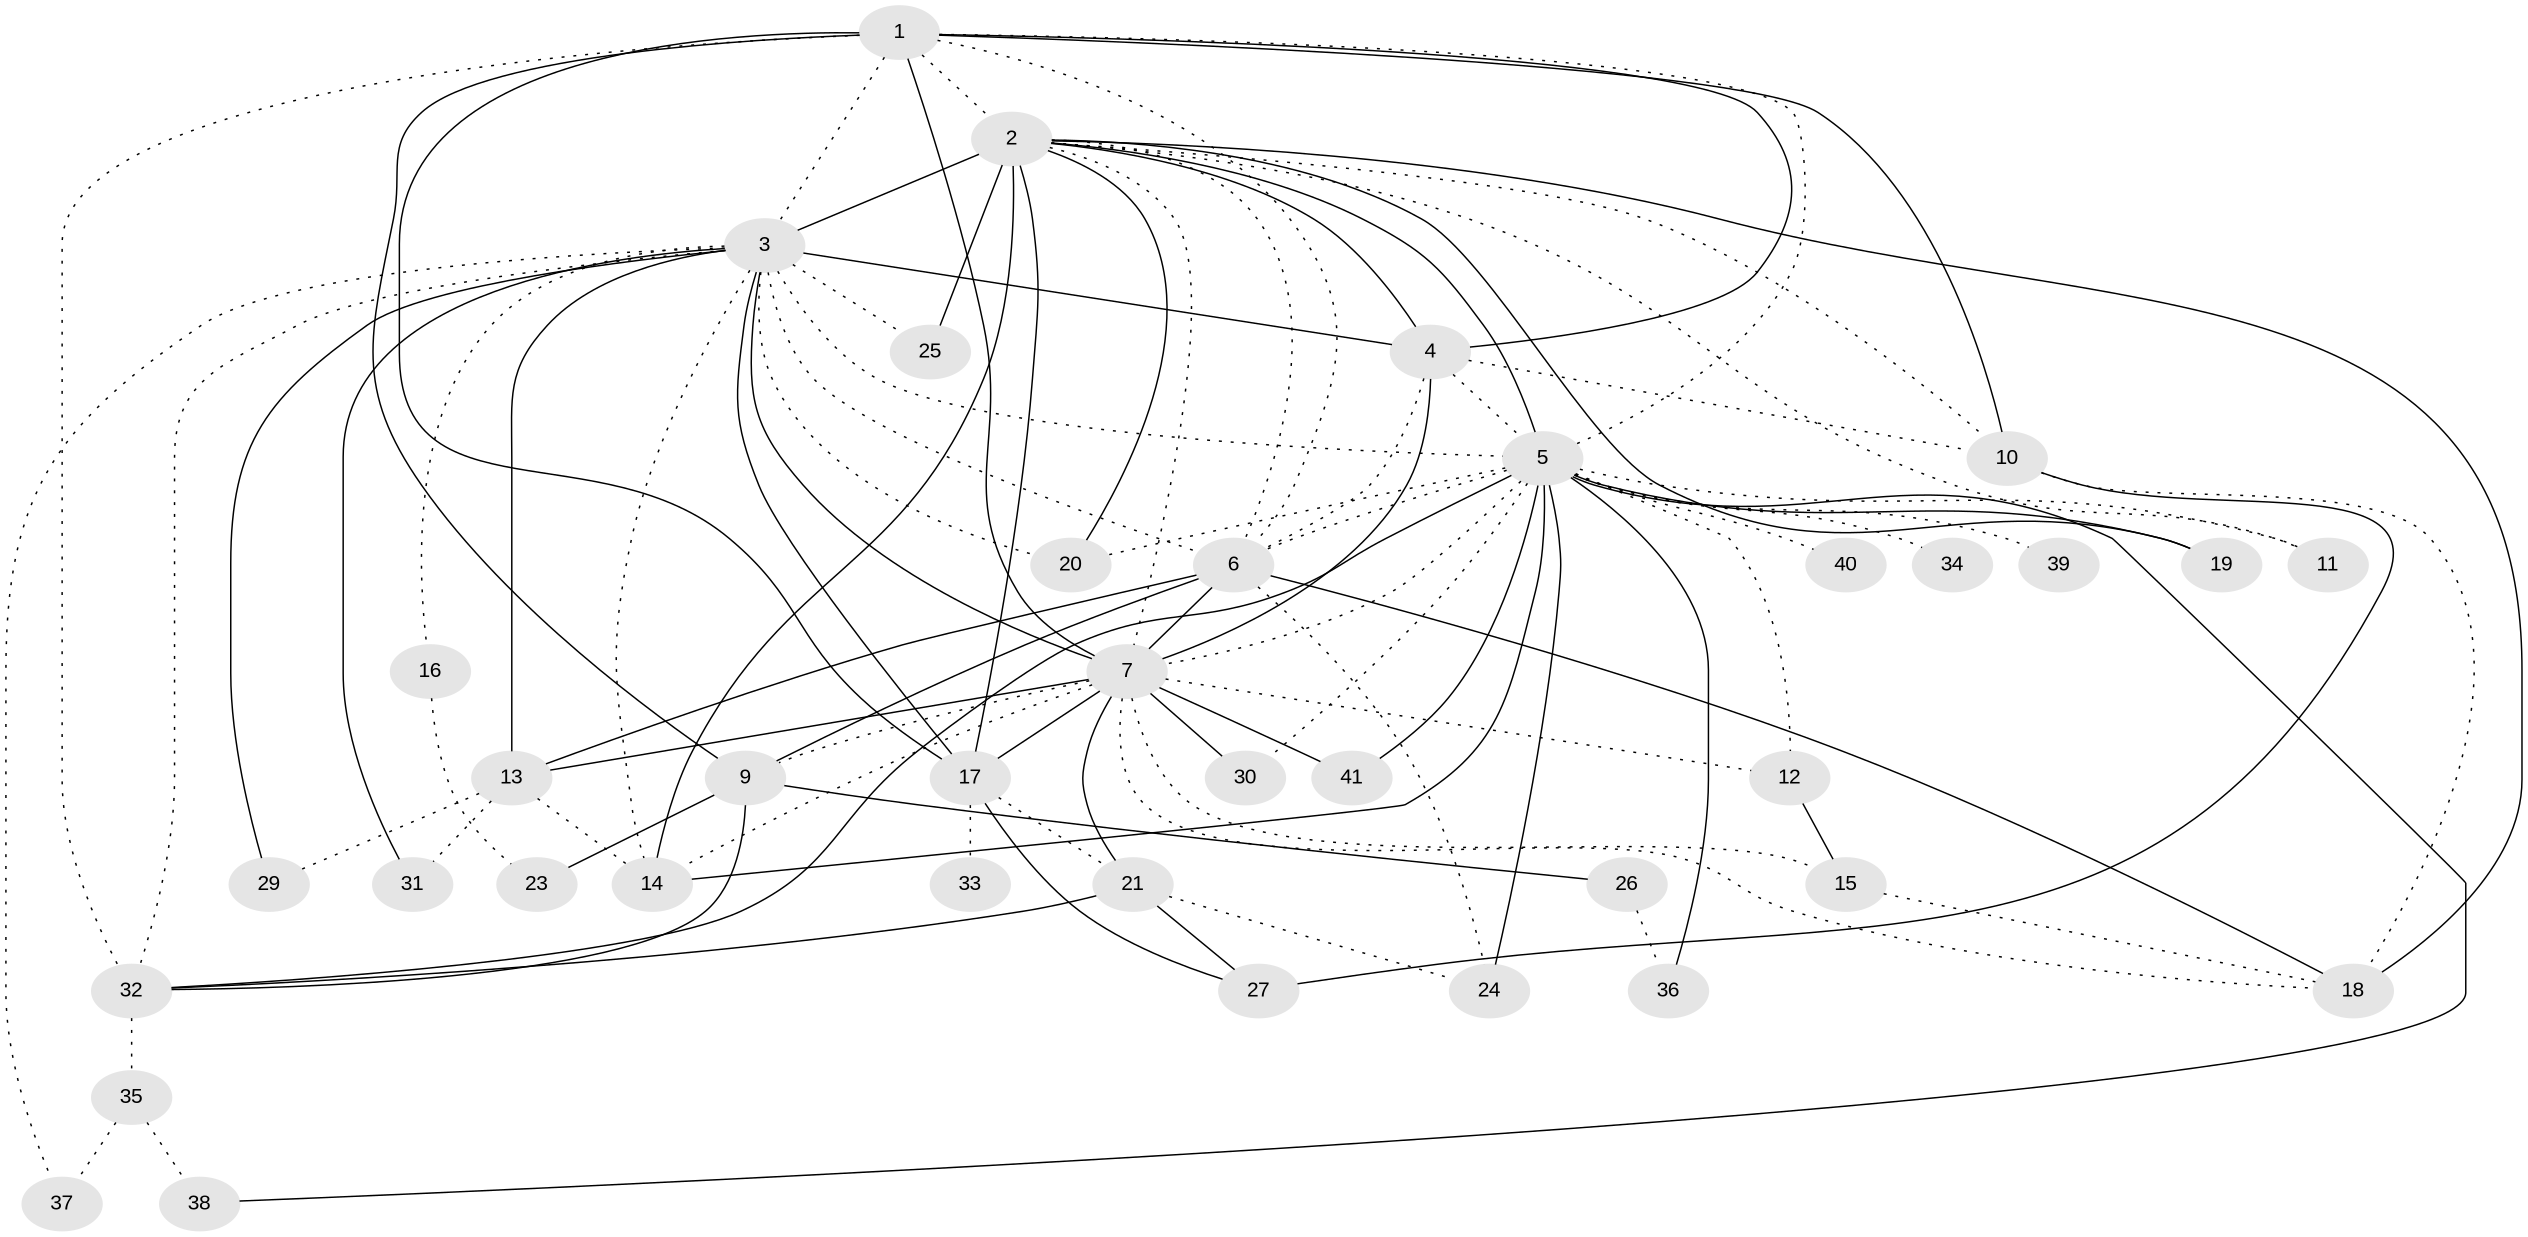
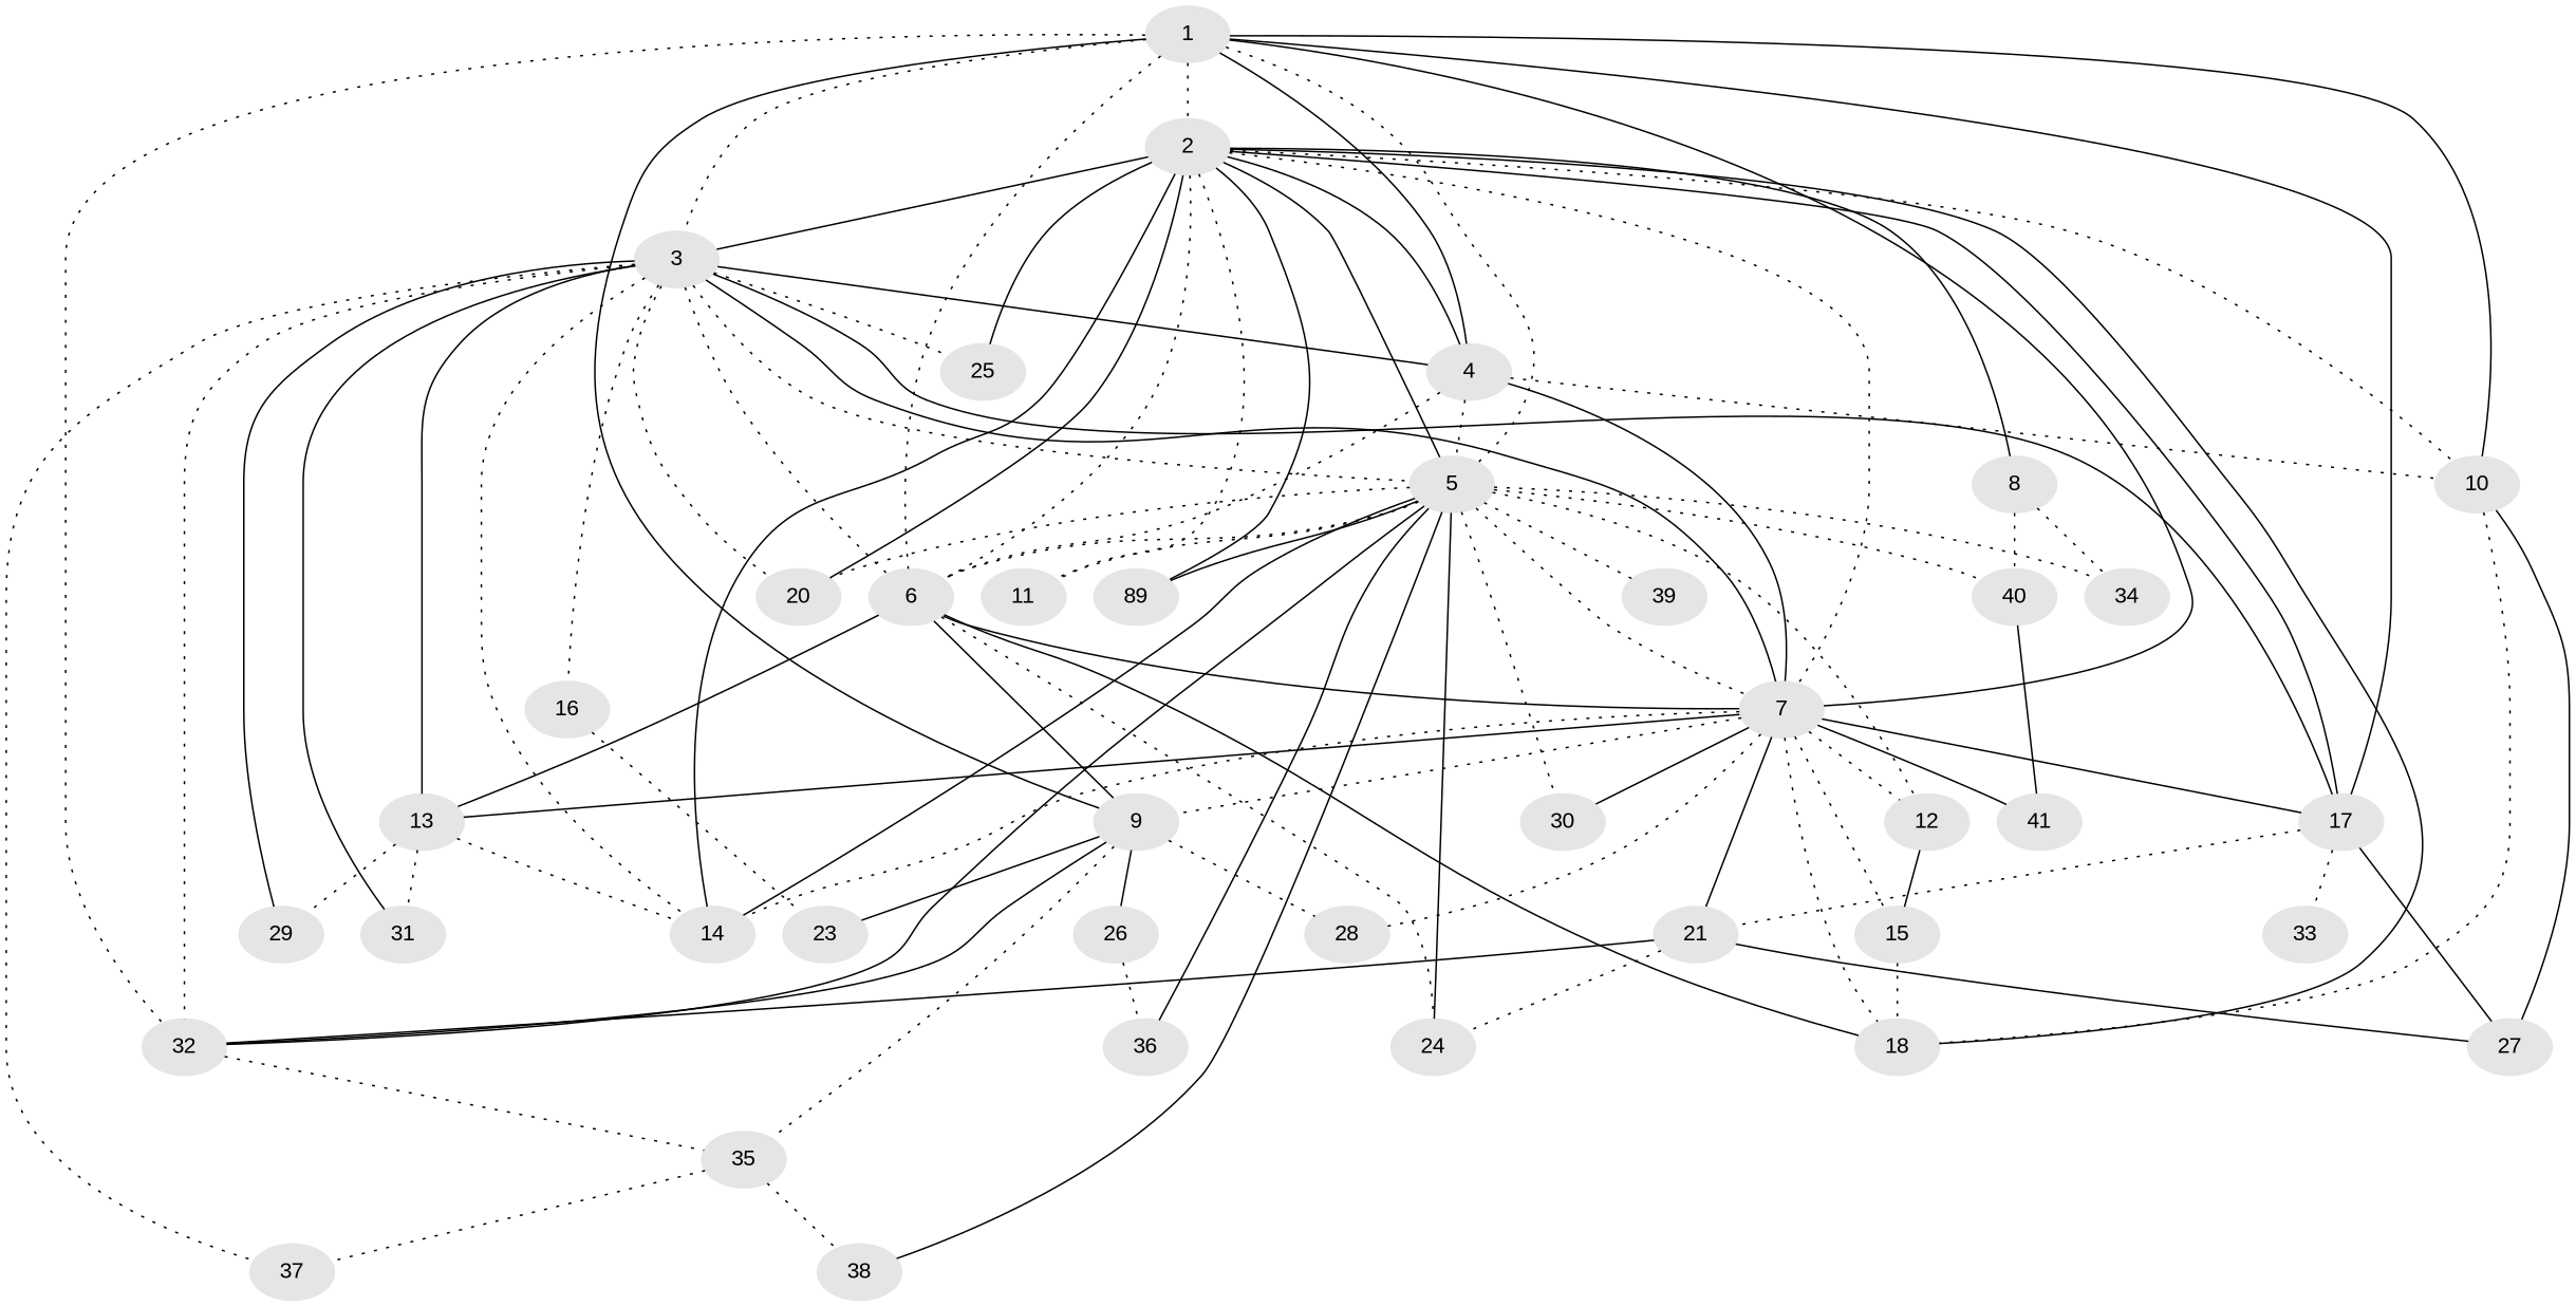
  graph {
    fontname="Liberation Sans"
    node [color=gray90 fontname="Liberation Sans" style=filled]
    edge [fontname="Liberation Sans" style=dotted weight=1.0]
    1
    2
    3
    4
    5
    6
    7
    9
    10
    17
    32
+   8
    11
    14
    18
-   19
+   19 [label=89]
    20
    25
    13
    16
    29
    31
    37
    12
    24
    30
    34
    36
    38
    39
    40
    41
    15
    21
+   28
    23
    26
    35
    27
    33
    1 -- 2 [weight=4.0]
    1 -- 3 [weight=4.0]
    1 -- 4 [style=solid weight=2.0]
    1 -- 5 [weight=2.0]
    1 -- 6 [weight=2.0]
    1 -- 7 [style=solid weight=3.0]
    1 -- 9 [style=solid]
    1 -- 10 [style=solid]
    1 -- 17 [style=solid weight=4.0]
    1 -- 32 [weight=4.0]
    2 -- 3 [style=solid weight=4.0]
    2 -- 4 [style=solid weight=3.0]
    2 -- 5 [style=solid weight=3.0]
    2 -- 6 [weight=2.0]
    2 -- 7 [weight=2.0]
    2 -- 10
    2 -- 17 [style=solid]
+   2 -- 8 [style=solid]
    2 -- 11 [weight=2.0]
    2 -- 14 [style=solid weight=9.0]
    2 -- 18 [style=solid]
    2 -- 19 [style=solid]
    2 -- 20 [style=solid]
    2 -- 25 [style=solid]
    3 -- 4 [style=solid weight=2.0]
    3 -- 5 [weight=2.0]
    3 -- 6 [weight=3.0]
    3 -- 7 [style=solid weight=2.0]
    3 -- 17 [style=solid]
    3 -- 32
    3 -- 14
    3 -- 20
    3 -- 25
    3 -- 13 [style=solid weight=6.0]
    3 -- 16
    3 -- 29 [style=solid]
    3 -- 31 [style=solid]
    3 -- 37
    4 -- 5
    4 -- 6
    4 -- 7 [style=solid]
    4 -- 10 [weight=4.0]
    5 -- 6
    5 -- 7
    5 -- 32 [style=solid]
    5 -- 11
    5 -- 14 [style=solid weight=2.0]
    5 -- 19 [style=solid weight=2.0]
    5 -- 20
    5 -- 12
    5 -- 24 [style=solid]
    5 -- 30
    5 -- 34
    5 -- 36 [style=solid]
    5 -- 38 [style=solid]
    5 -- 39
    5 -- 40
-   5 -- 41 [style=solid]
+   40 -- 41 [style=solid]
    6 -- 7 [style=solid]
    6 -- 9 [style=solid]
    6 -- 18 [style=solid]
    6 -- 13 [style=solid]
    6 -- 24 [weight=3.0]
    7 -- 9
    7 -- 17 [style=solid]
    7 -- 14
    7 -- 18 [weight=2.0]
    7 -- 13 [style=solid]
    7 -- 12
    7 -- 30 [style=solid]
    7 -- 41 [style=solid]
    7 -- 15
    7 -- 21 [style=solid]
+   7 -- 28
    9 -- 32 [style=solid]
+   9 -- 28
    9 -- 23 [style=solid]
    9 -- 26 [style=solid]
+   9 -- 35
    10 -- 18 [weight=2.0]
    10 -- 27 [style=solid weight=2.0]
    17 -- 21
    17 -- 27 [style=solid]
    17 -- 33
    32 -- 35
+   8 -- 34
+   8 -- 40
    13 -- 14
    13 -- 29
    13 -- 31
    16 -- 23
    12 -- 15 [style=solid]
    15 -- 18
    21 -- 32 [style=solid]
    21 -- 24
    21 -- 27 [style=solid]
    26 -- 36
    35 -- 37
    35 -- 38
  }
